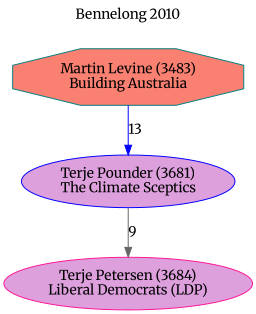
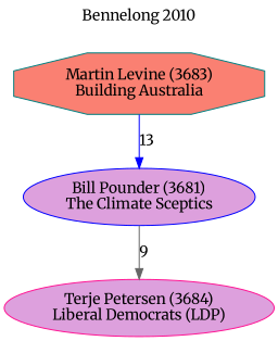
  digraph {
    fontname=Merriweather
    label="Bennelong 2010"
    labelloc=t
    mclimit=10
    node [fillcolor=plum fontname=Merriweather shape=ellipse style=filled]
    edge [fontname=Merriweather]
    n1 [color=deeppink label="Terje Petersen (3684)\nLiberal Democrats (LDP)"]
-   n2 [color=blue label="Terje Pounder (3681)\nThe Climate Sceptics"]
-   n3 [color=teal fillcolor=salmon label="Martin Levine (3483)\nBuilding Australia" shape=octagon]
+   n2 [color=blue label="Bill Pounder (3681)\nThe Climate Sceptics"]
+   n3 [color=teal fillcolor=salmon label="Martin Levine (3683)\nBuilding Australia" shape=octagon]
    n2 -> n1 [color=gray40 label=9]
    n3 -> n2 [color=blue label=13]
  }
